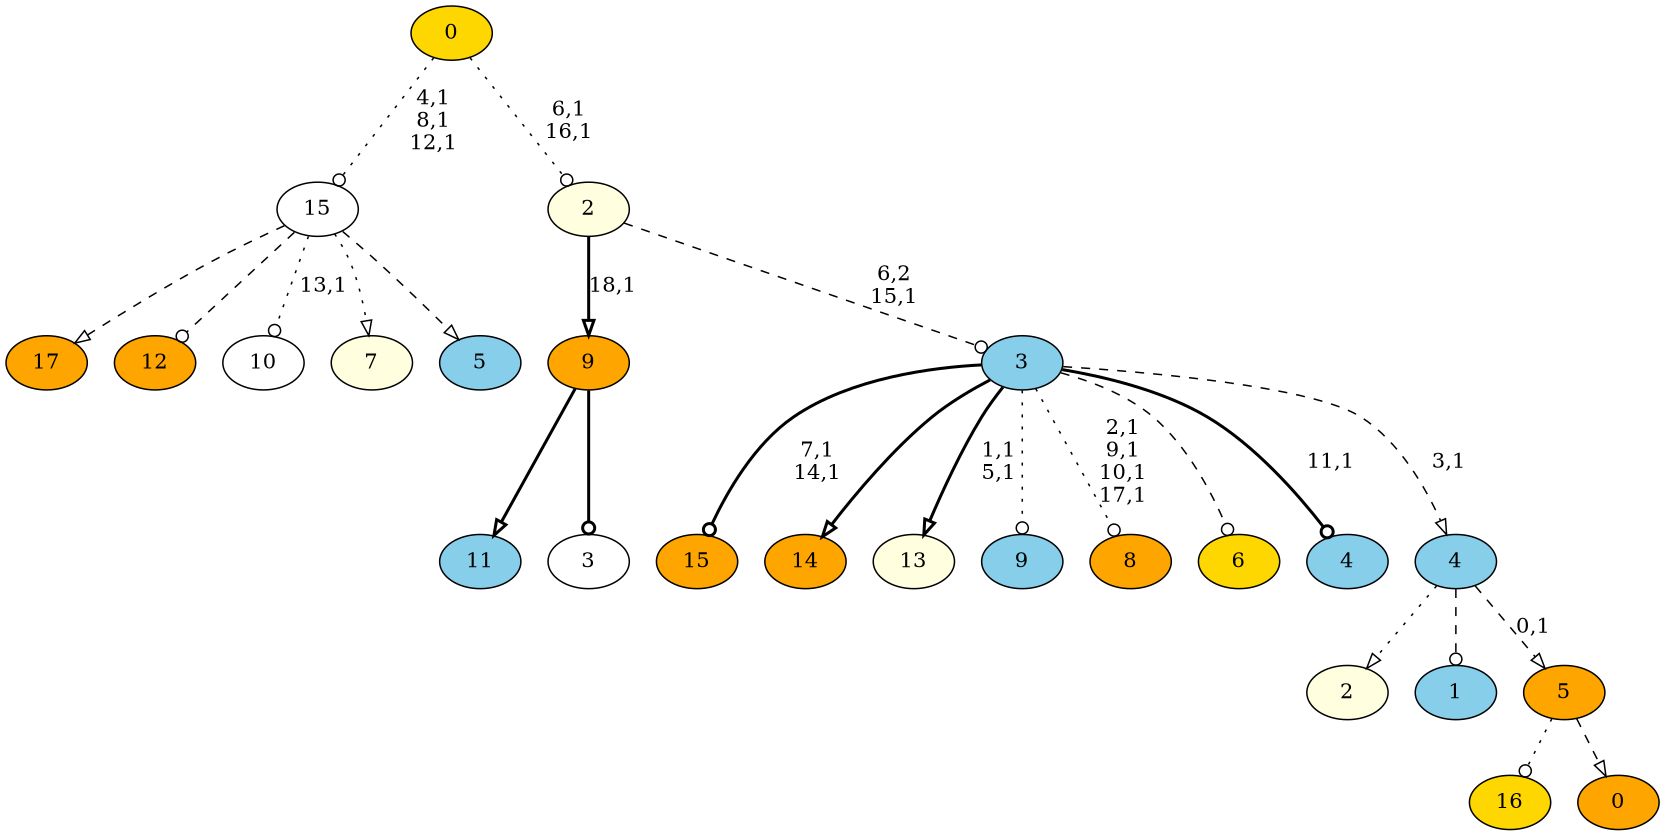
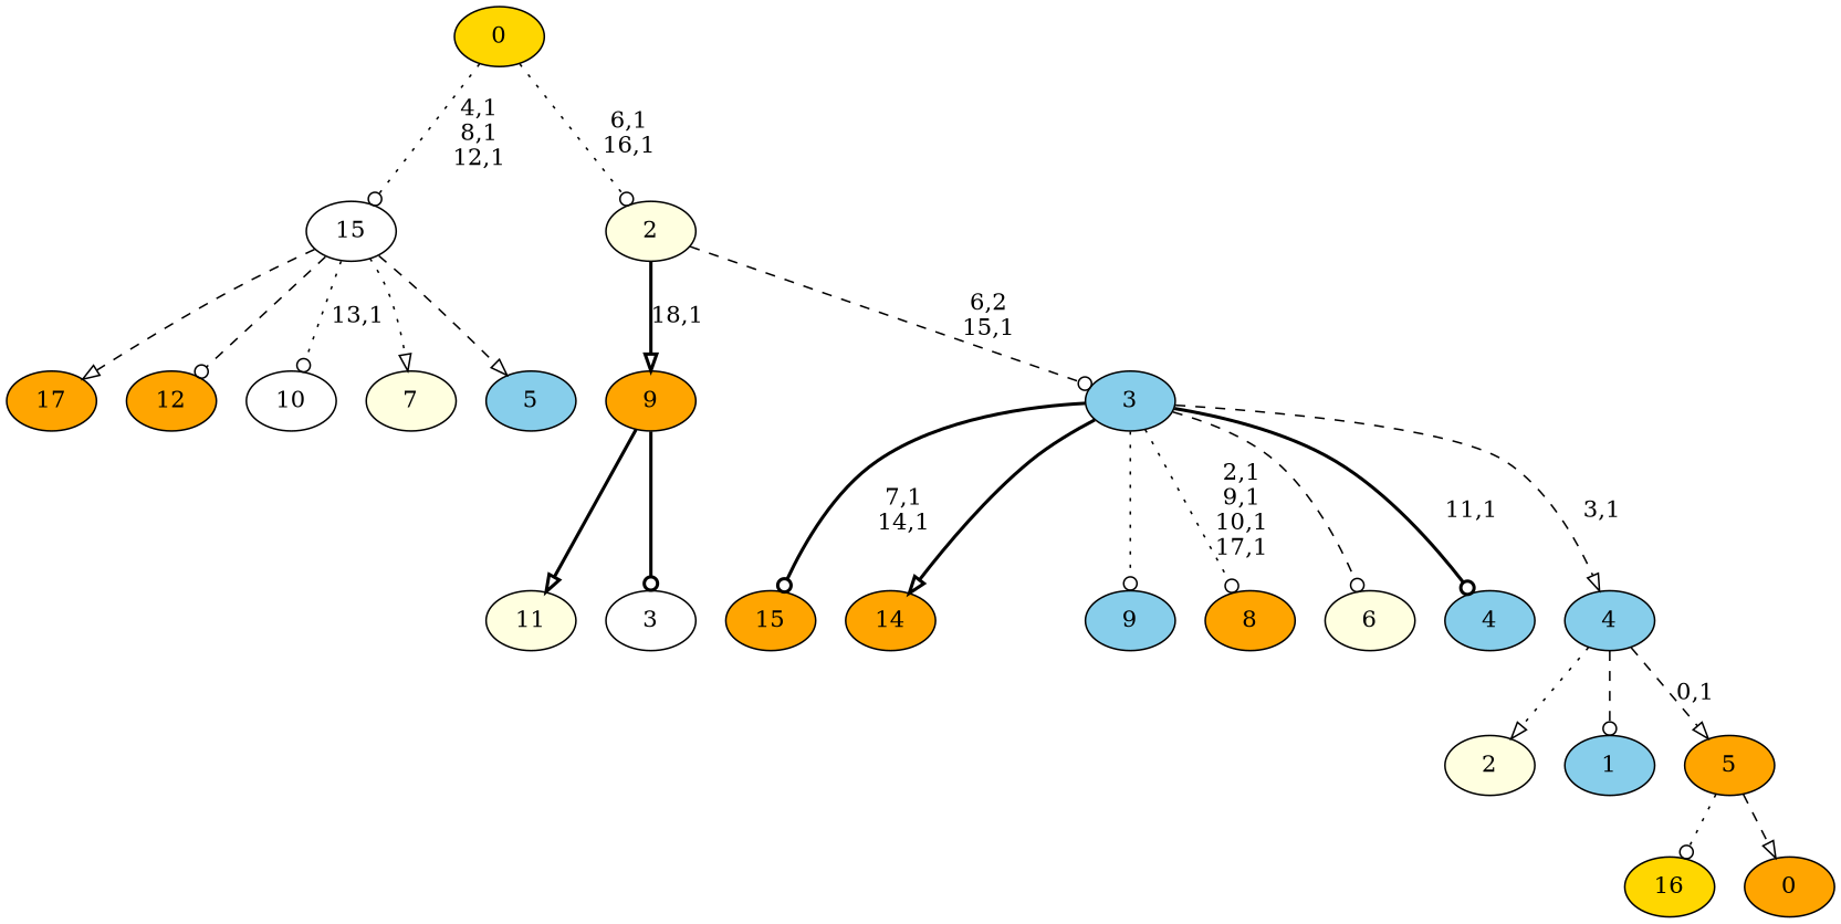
  digraph {
    node [fillcolor=orange style=filled]
    edge [arrowhead=odot style=dashed]
    n1 [label=17]
    n2 [fillcolor=gold label=16]
    n3 [label=15]
    n4 [label=14]
-   n5 [fillcolor=lightyellow label=13]
    n6 [label=12]
-   n7 [fillcolor=skyblue label=11]
+   n7 [fillcolor=lightyellow label=11]
    n8 [fillcolor=white label=10]
    n9 [fillcolor=skyblue label=9]
    n10 [label=8]
    n11 [fillcolor=lightyellow label=7]
-   n12 [fillcolor=gold label=6]
+   n12 [fillcolor=lightyellow label=6]
    n13 [fillcolor=skyblue label=5]
    15 [fillcolor=white]
    n15 [fillcolor=skyblue label=4]
    n16 [fillcolor=white label=3]
    9
    n18 [fillcolor=lightyellow label=2]
    n19 [fillcolor=skyblue label=1]
    n20 [label=0]
    5
    4 [fillcolor=skyblue]
    3 [fillcolor=skyblue]
    2 [fillcolor=lightyellow]
    0 [fillcolor=gold]
    15 -> n1 [arrowhead=onormal]
    15 -> n6
    15 -> n8 [label="13,1" style=dotted]
    15 -> n11 [arrowhead=onormal style=dotted]
    15 -> n13 [arrowhead=onormal]
    9 -> n7 [arrowhead=onormal style=bold]
    9 -> n16 [style=bold]
    5 -> n2 [style=dotted]
    5 -> n20 [arrowhead=onormal]
    4 -> n18 [arrowhead=onormal style=dotted]
    4 -> n19
    4 -> 5 [arrowhead=onormal label="0,1"]
    3 -> n3 [label="7,1\n14,1" style=bold]
    3 -> n4 [arrowhead=onormal style=bold]
-   3 -> n5 [arrowhead=onormal label="1,1\n5,1" style=bold]
    3 -> n9 [style=dotted]
    3 -> n10 [label="2,1\n9,1\n10,1\n17,1" style=dotted]
    3 -> n12
    3 -> n15 [label="11,1" style=bold]
    3 -> 4 [arrowhead=onormal label="3,1"]
    2 -> 9 [arrowhead=onormal label="18,1" style=bold]
    2 -> 3 [label="6,2\n15,1"]
    0 -> 15 [label="4,1\n8,1\n12,1" style=dotted]
    0 -> 2 [label="6,1\n16,1" style=dotted]
  }
